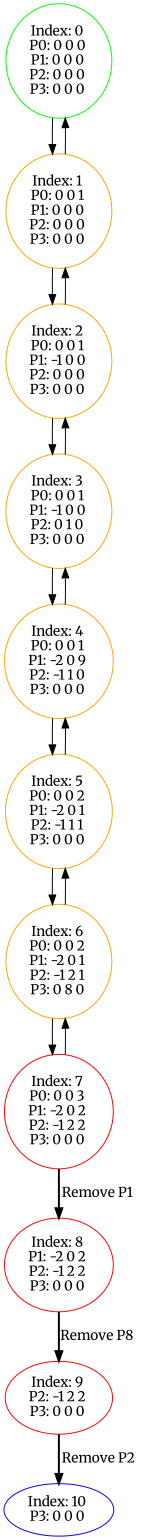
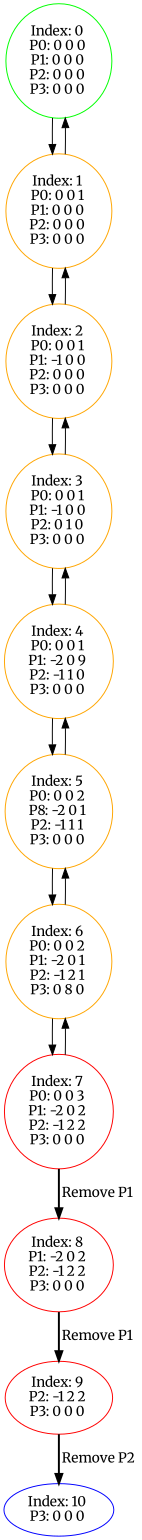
  digraph {
    color=black
    fontname=Merriweather
    node [color=orange fontname=Merriweather]
    edge [fontname=Merriweather]
    n1 [color=green label="Index: 0 \nP0: 0 0 0 \nP1: 0 0 0 \nP2: 0 0 0 \nP3: 0 0 0 \n"]
    n2 [label="Index: 1 \nP0: 0 0 1 \nP1: 0 0 0 \nP2: 0 0 0 \nP3: 0 0 0 \n"]
    n3 [label="Index: 2 \nP0: 0 0 1 \nP1: -1 0 0 \nP2: 0 0 0 \nP3: 0 0 0 \n"]
    n4 [label="Index: 3 \nP0: 0 0 1 \nP1: -1 0 0 \nP2: 0 1 0 \nP3: 0 0 0 \n"]
    n5 [label="Index: 4 \nP0: 0 0 1 \nP1: -2 0 9 \nP2: -1 1 0 \nP3: 0 0 0 \n"]
-   n6 [label="Index: 5 \nP0: 0 0 2 \nP1: -2 0 1 \nP2: -1 1 1 \nP3: 0 0 0 \n"]
+   n6 [label="Index: 5 \nP0: 0 0 2 \nP8: -2 0 1 \nP2: -1 1 1 \nP3: 0 0 0 \n"]
    n7 [label="Index: 6 \nP0: 0 0 2 \nP1: -2 0 1 \nP2: -1 2 1 \nP3: 0 8 0 \n"]
    n8 [color=red label="Index: 7 \nP0: 0 0 3 \nP1: -2 0 2 \nP2: -1 2 2 \nP3: 0 0 0 \n"]
    n9 [color=red label="Index: 8 \nP1: -2 0 2 \nP2: -1 2 2 \nP3: 0 0 0 \n"]
    n10 [color=red label="Index: 9 \nP2: -1 2 2 \nP3: 0 0 0 \n"]
    n11 [color=blue label="Index: 10 \nP3: 0 0 0 \n"]
    n1 -> n2
    n2 -> n1
    n2 -> n3
    n3 -> n2
    n3 -> n4
    n4 -> n3
    n4 -> n5
    n5 -> n4
    n5 -> n6
    n6 -> n5
    n6 -> n7
    n7 -> n6
    n7 -> n8
    n8 -> n7
    n8 -> n9 [label=" Remove P1 " style=bold]
-   n9 -> n10 [label=" Remove P8 " style=bold]
+   n9 -> n10 [label=" Remove P1 " style=bold]
    n10 -> n11 [label=" Remove P2 " style=bold]
  }
